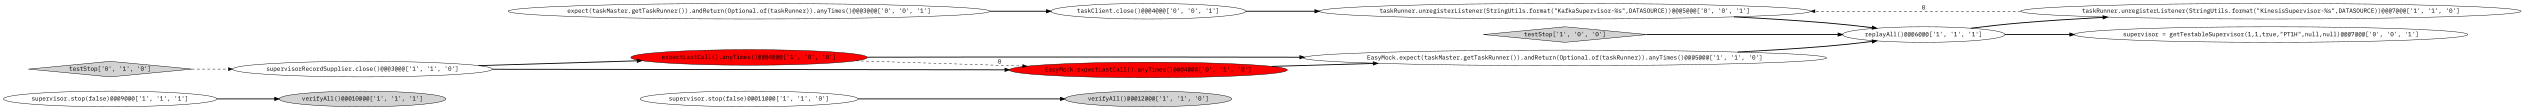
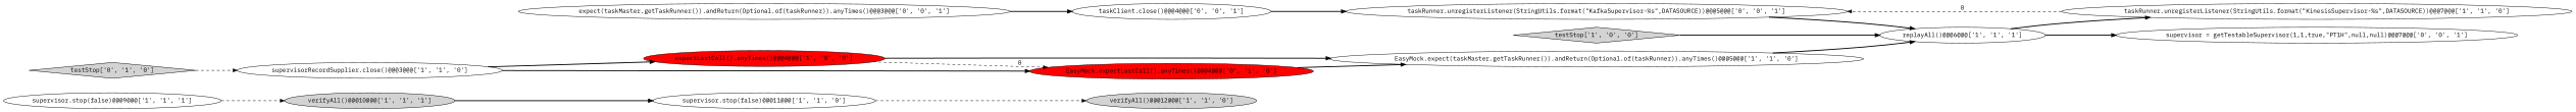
  digraph {
    fontname="IBM Plex Mono"
    rankdir=LR
    node [fillcolor=white fontname="IBM Plex Mono" shape=ellipse style=filled]
    edge [fontname="IBM Plex Mono" style=bold]
    n1 [fillcolor=lightgray label="verifyAll()@@@10@@@['1', '1', '1']"]
    n2 [label="supervisor.stop(false)@@@11@@@['1', '1', '0']"]
    n3 [fillcolor=lightgray label="verifyAll()@@@12@@@['1', '1', '0']"]
    n4 [label="supervisor.stop(false)@@@9@@@['1', '1', '1']"]
    n5 [label="expect(taskMaster.getTaskRunner()).andReturn(Optional.of(taskRunner)).anyTimes()@@@3@@@['0', '0', '1']"]
    n6 [label="taskClient.close()@@@4@@@['0', '0', '1']"]
    n7 [label="taskRunner.unregisterListener(StringUtils.format(\"KafkaSupervisor-%s\",DATASOURCE))@@@5@@@['0', '0', '1']"]
    n8 [label="replayAll()@@@6@@@['1', '1', '1']"]
    n9 [label="supervisor = getTestableSupervisor(1,1,true,\"PT1H\",null,null)@@@7@@@['0', '0', '1']"]
    n10 [label="taskRunner.unregisterListener(StringUtils.format(\"KinesisSupervisor-%s\",DATASOURCE))@@@7@@@['1', '1', '0']"]
    n11 [fillcolor=lightgray label="testStop['1', '0', '0']" shape=diamond]
    n12 [label="supervisorRecordSupplier.close()@@@3@@@['1', '1', '0']"]
    n13 [fillcolor=red label="expectLastCall().anyTimes()@@@4@@@['1', '0', '0']"]
    n14 [fillcolor=red label="EasyMock.expectLastCall().anyTimes()@@@4@@@['0', '1', '0']"]
    n15 [label="EasyMock.expect(taskMaster.getTaskRunner()).andReturn(Optional.of(taskRunner)).anyTimes()@@@5@@@['1', '1', '0']"]
    n16 [fillcolor=lightgray label="testStop['0', '1', '0']" shape=diamond]
-   n2 -> n3
-   n4 -> n1
+   n1 -> n2
+   n2 -> n3 [style=dashed]
+   n4 -> n1 [style=dashed]
    n5 -> n6
    n6 -> n7
    n7 -> n8
    n8 -> n9
    n8 -> n10
    n10 -> n7 [label=0 style=dashed]
    n11 -> n8
    n12 -> n13
    n12 -> n14
    n13 -> n14 [label=0 style=dashed]
    n13 -> n15
    n14 -> n15
    n15 -> n8
    n16 -> n12 [style=dashed]
  }
